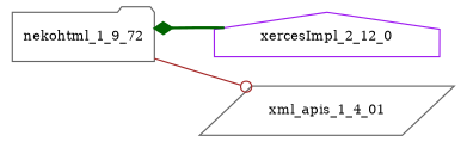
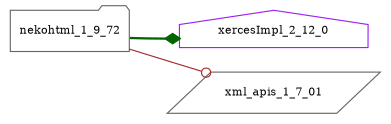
  digraph {
    rankdir=LR
    node [color=gray40 fontsize=10.0]
    n1 [label=nekohtml_1_9_72 shape=folder]
    xercesImpl_2_12_0 [color=purple shape=house]
-   xml_apis_1_4_01 [shape=parallelogram]
-   xercesImpl_2_12_0 -> n1 [arrowhead=diamond color=darkgreen style=bold]
+   xml_apis_1_4_01 [shape=parallelogram label=xml_apis_1_7_01]
+   n1 -> xercesImpl_2_12_0 [arrowhead=diamond color=darkgreen style=bold]
    n1 -> xml_apis_1_4_01 [arrowhead=odot color=brown style=solid]
  }
